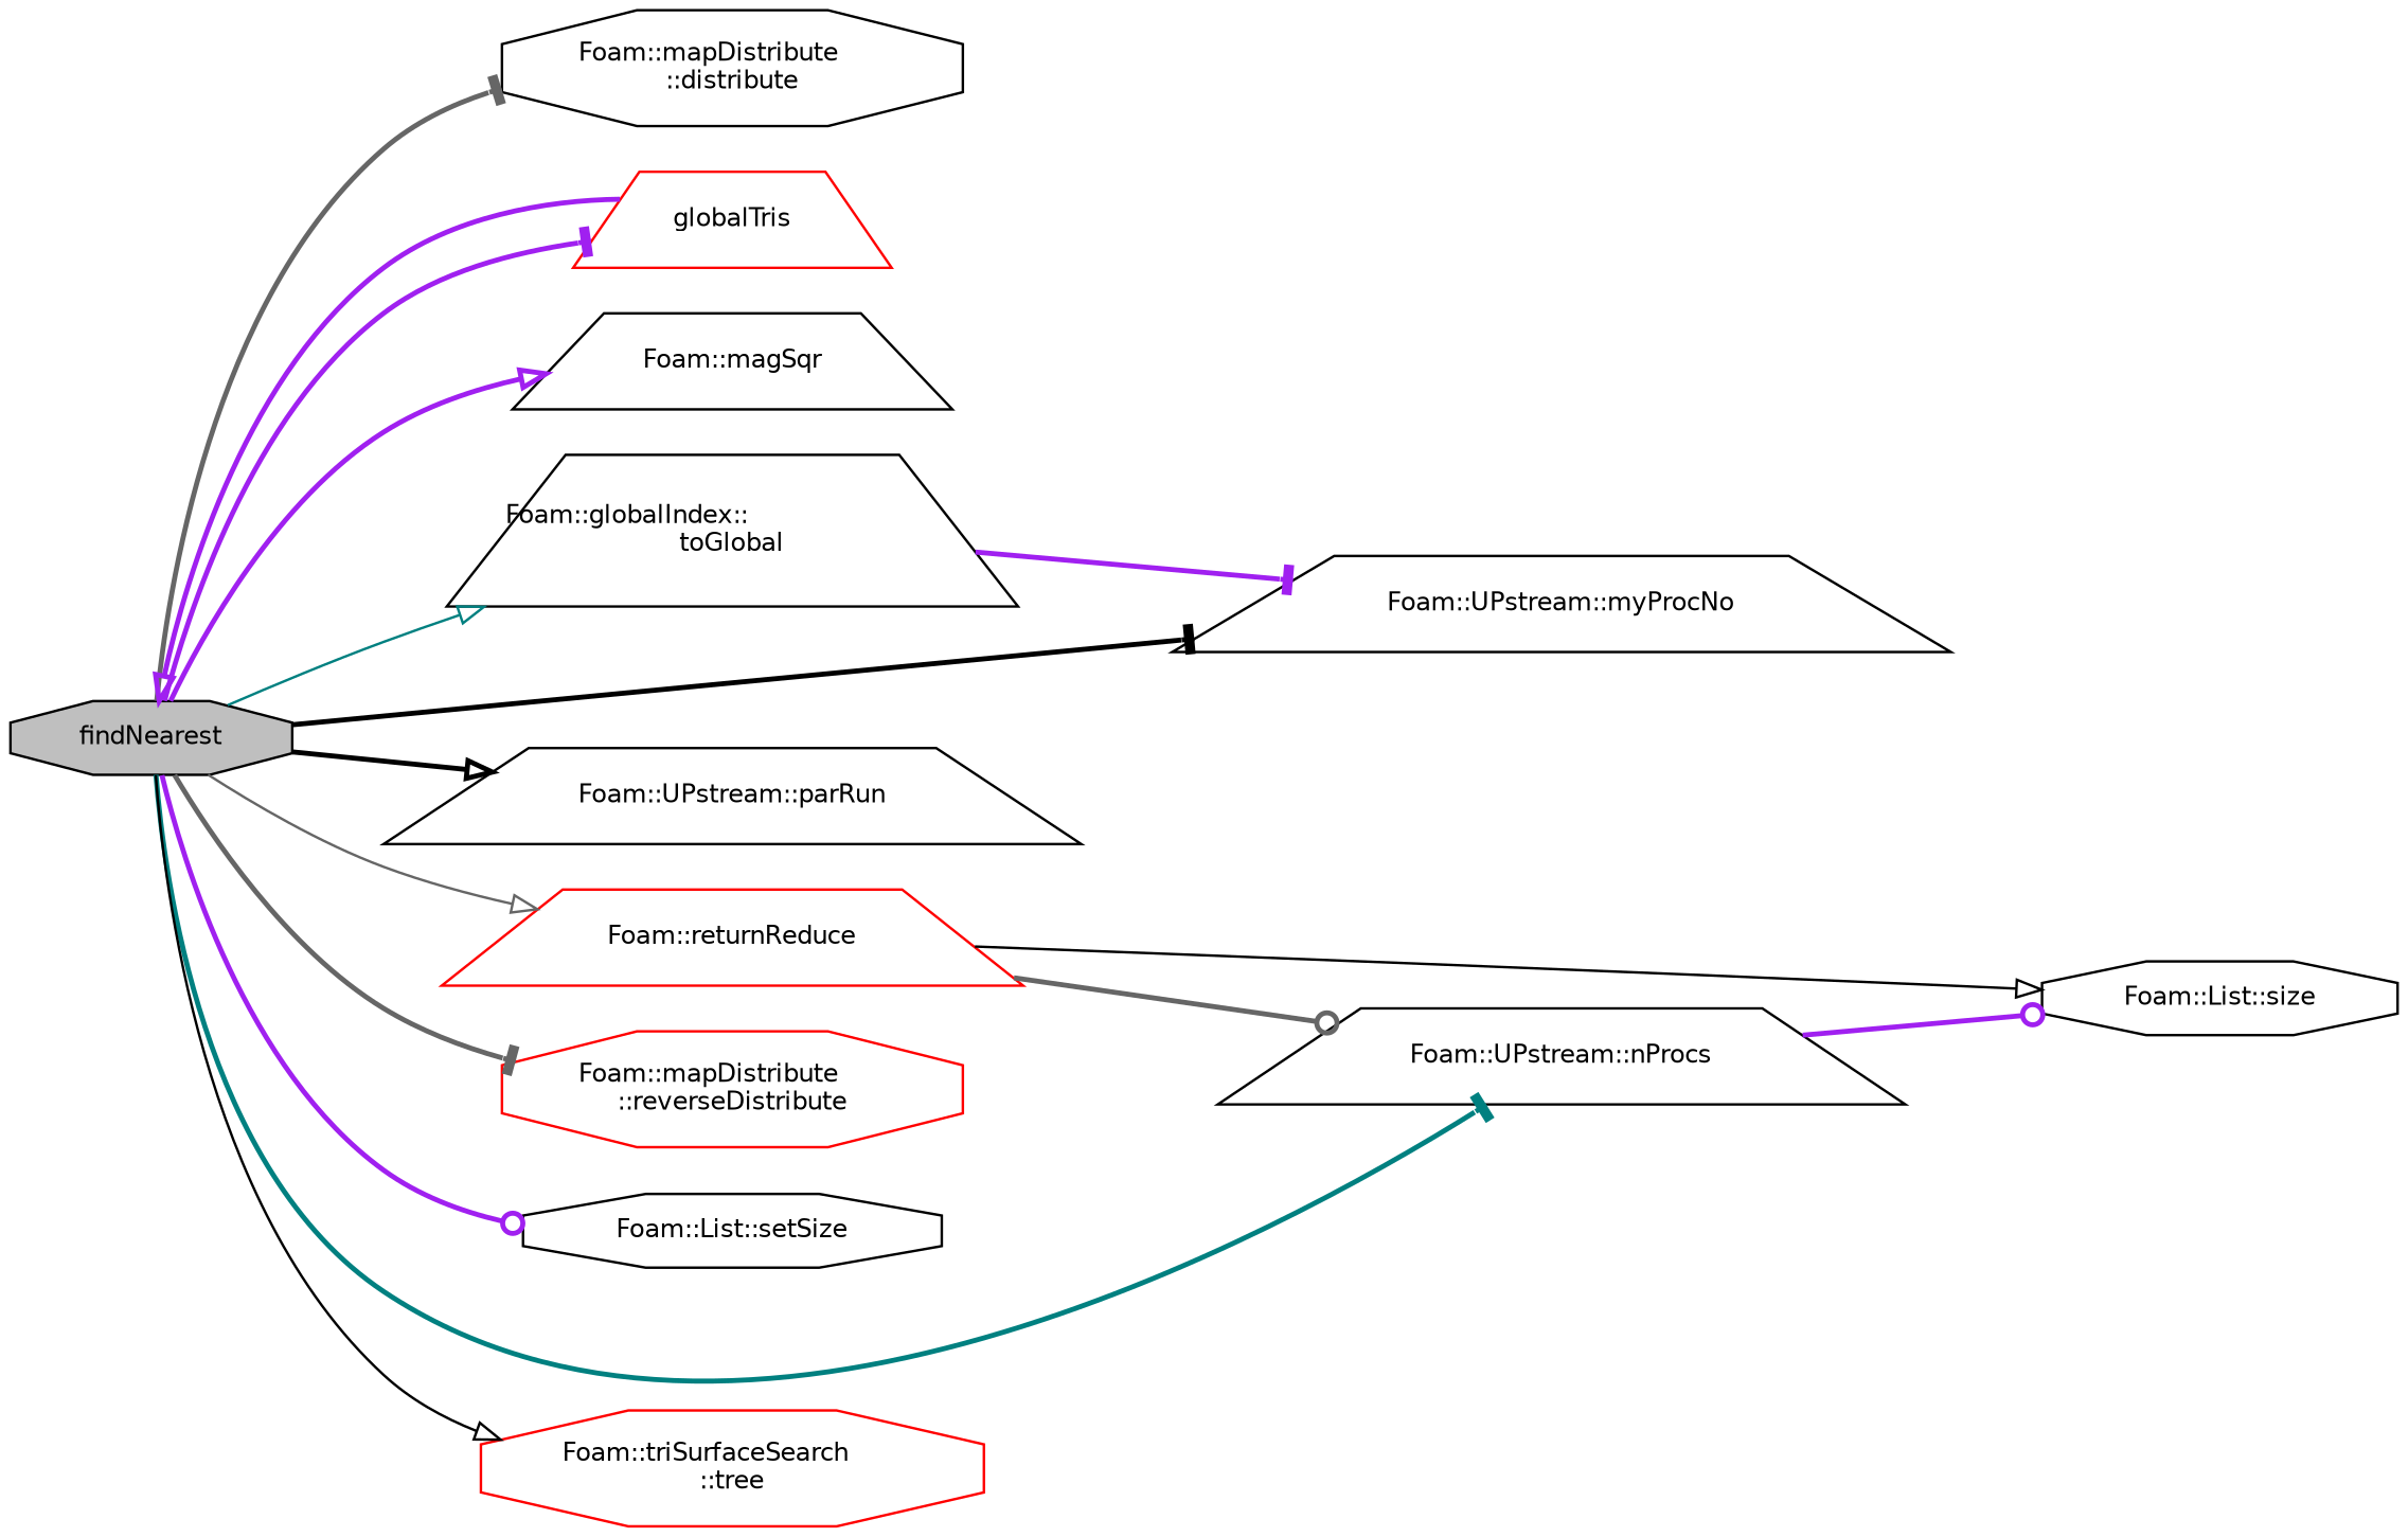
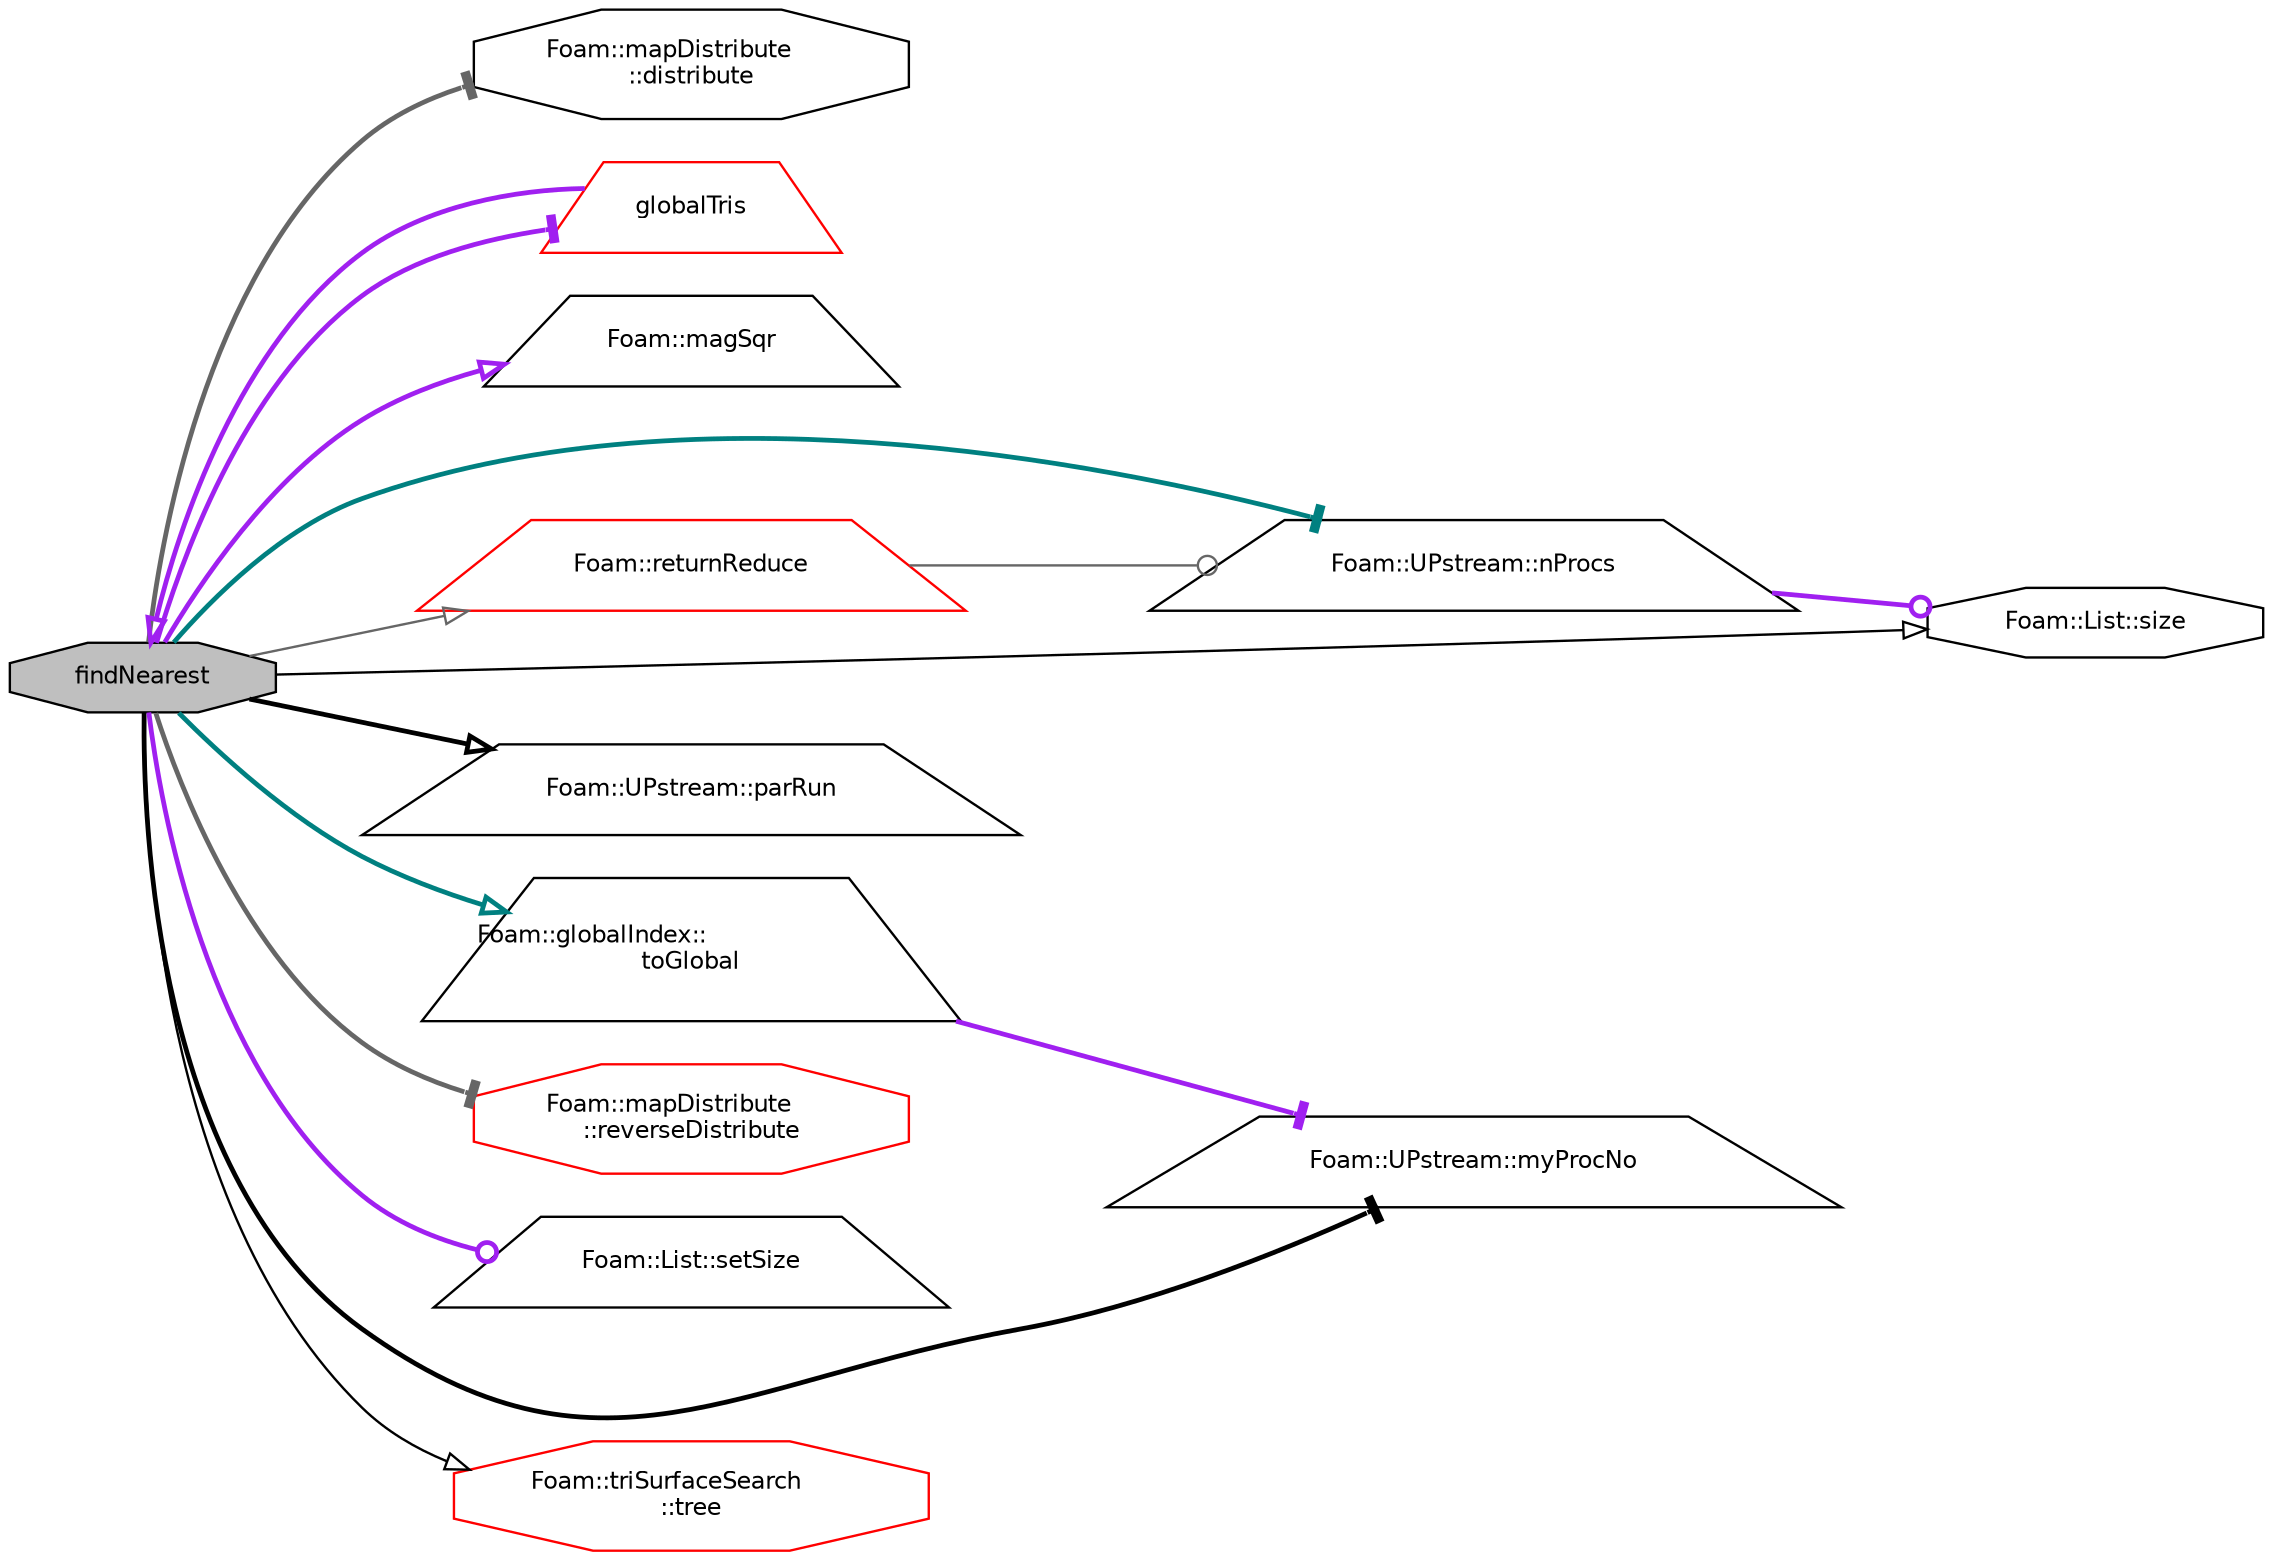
  digraph {
    rankdir=LR
    node [color=black fontname=Helvetica fontsize=10 shape=trapezium]
    edge [arrowhead=onormal color=purple fontname=Helvetica fontsize=10 labelfontname=Helvetica labelfontsize=10 style=bold]
    n1 [fillcolor=grey75 fontcolor=black height=0.2 label=findNearest shape=octagon style=filled width=0.4]
    n2 [height=0.2 label="Foam::mapDistribute\l::distribute" shape=octagon width=0.4]
    n3 [color=red height=0.2 label=globalTris width=0.4]
    n4 [height=0.2 label="Foam::magSqr" width=0.4]
    n5 [height=0.2 label="Foam::UPstream::myProcNo" width=0.4]
    n6 [height=0.2 label="Foam::UPstream::nProcs" width=0.4]
    n7 [height=0.2 label="Foam::List::size" shape=octagon width=0.4]
    n8 [height=0.2 label="Foam::UPstream::parRun" width=0.4]
    n9 [color=red height=0.2 label="Foam::returnReduce" width=0.4]
    n10 [color=red height=0.2 label="Foam::mapDistribute\l::reverseDistribute" shape=octagon width=0.4]
-   n11 [height=0.2 label="Foam::List::setSize" shape=octagon width=0.4]
+   n11 [height=0.2 label="Foam::List::setSize" width=0.4]
    n12 [height=0.2 label="Foam::globalIndex::\ltoGlobal" width=0.4]
    n13 [color=red height=0.2 label="Foam::triSurfaceSearch\l::tree" shape=octagon width=0.4]
    n1 -> n2 [arrowhead=tee color=gray40]
    n1 -> n3 [arrowhead=tee]
    n1 -> n4
    n1 -> n5 [arrowhead=tee color=black]
    n1 -> n6 [arrowhead=tee color=teal]
-   n9 -> n7 [color=black style=solid]
+   n1 -> n7 [color=black style=solid]
    n1 -> n8 [color=black]
    n1 -> n9 [color=gray40 style=solid]
    n1 -> n10 [arrowhead=tee color=gray40]
    n1 -> n11 [arrowhead=odot]
-   n1 -> n12 [color=teal style=solid]
+   n1 -> n12 [color=teal]
    n1 -> n13 [color=black style=solid]
    n3 -> n1
    n6 -> n7 [arrowhead=odot]
-   n9 -> n6 [arrowhead=odot color=gray40]
+   n9 -> n6 [arrowhead=odot color=gray40 style=solid]
    n12 -> n5 [arrowhead=tee]
  }
